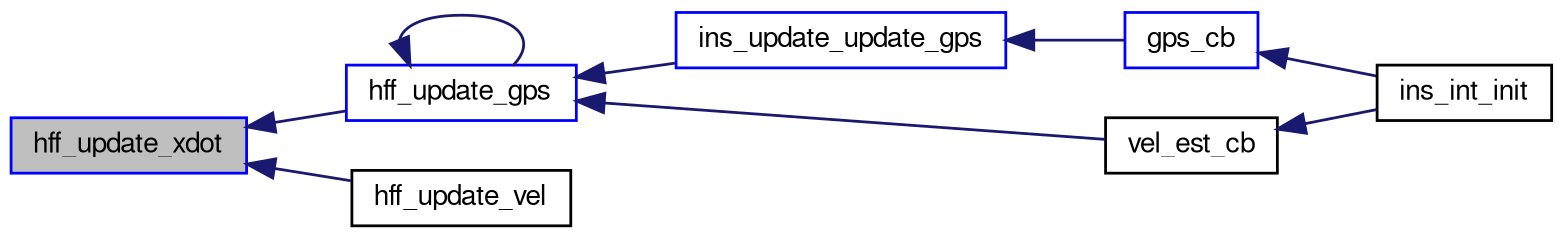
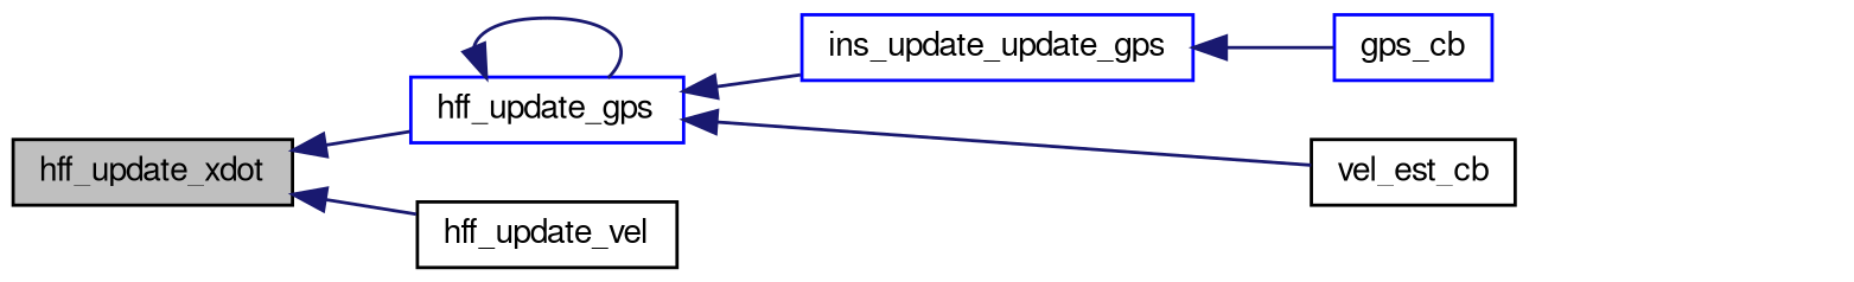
  digraph {
    rankdir=LR
    node [color=blue fillcolor=white fontname=FreeSans fontsize=10 shape=record style=filled]
    edge [color=midnightblue dir=back fontname=FreeSans fontsize=10 labelfontname=FreeSans labelfontsize=10 style=solid]
-   n1 [fillcolor=grey75 fontcolor=black height=0.2 label=hff_update_xdot width=0.4]
+   n1 [color=black fillcolor=grey75 fontcolor=black height=0.2 label=hff_update_xdot width=0.4]
    n2 [height=0.2 label=hff_update_gps width=0.4]
    n3 [color=black height=0.2 label=hff_update_vel width=0.4]
    n4 [height=0.2 label=ins_update_update_gps width=0.4]
    n5 [color=black height=0.2 label=vel_est_cb width=0.4]
    n6 [height=0.2 label=gps_cb width=0.4]
-   n7 [color=black height=0.2 label=ins_int_init width=0.4]
    n1 -> n2
    n1 -> n3
    n2 -> n2
    n2 -> n4
    n2 -> n5
    n4 -> n6
-   n5 -> n7
-   n6 -> n7
  }
